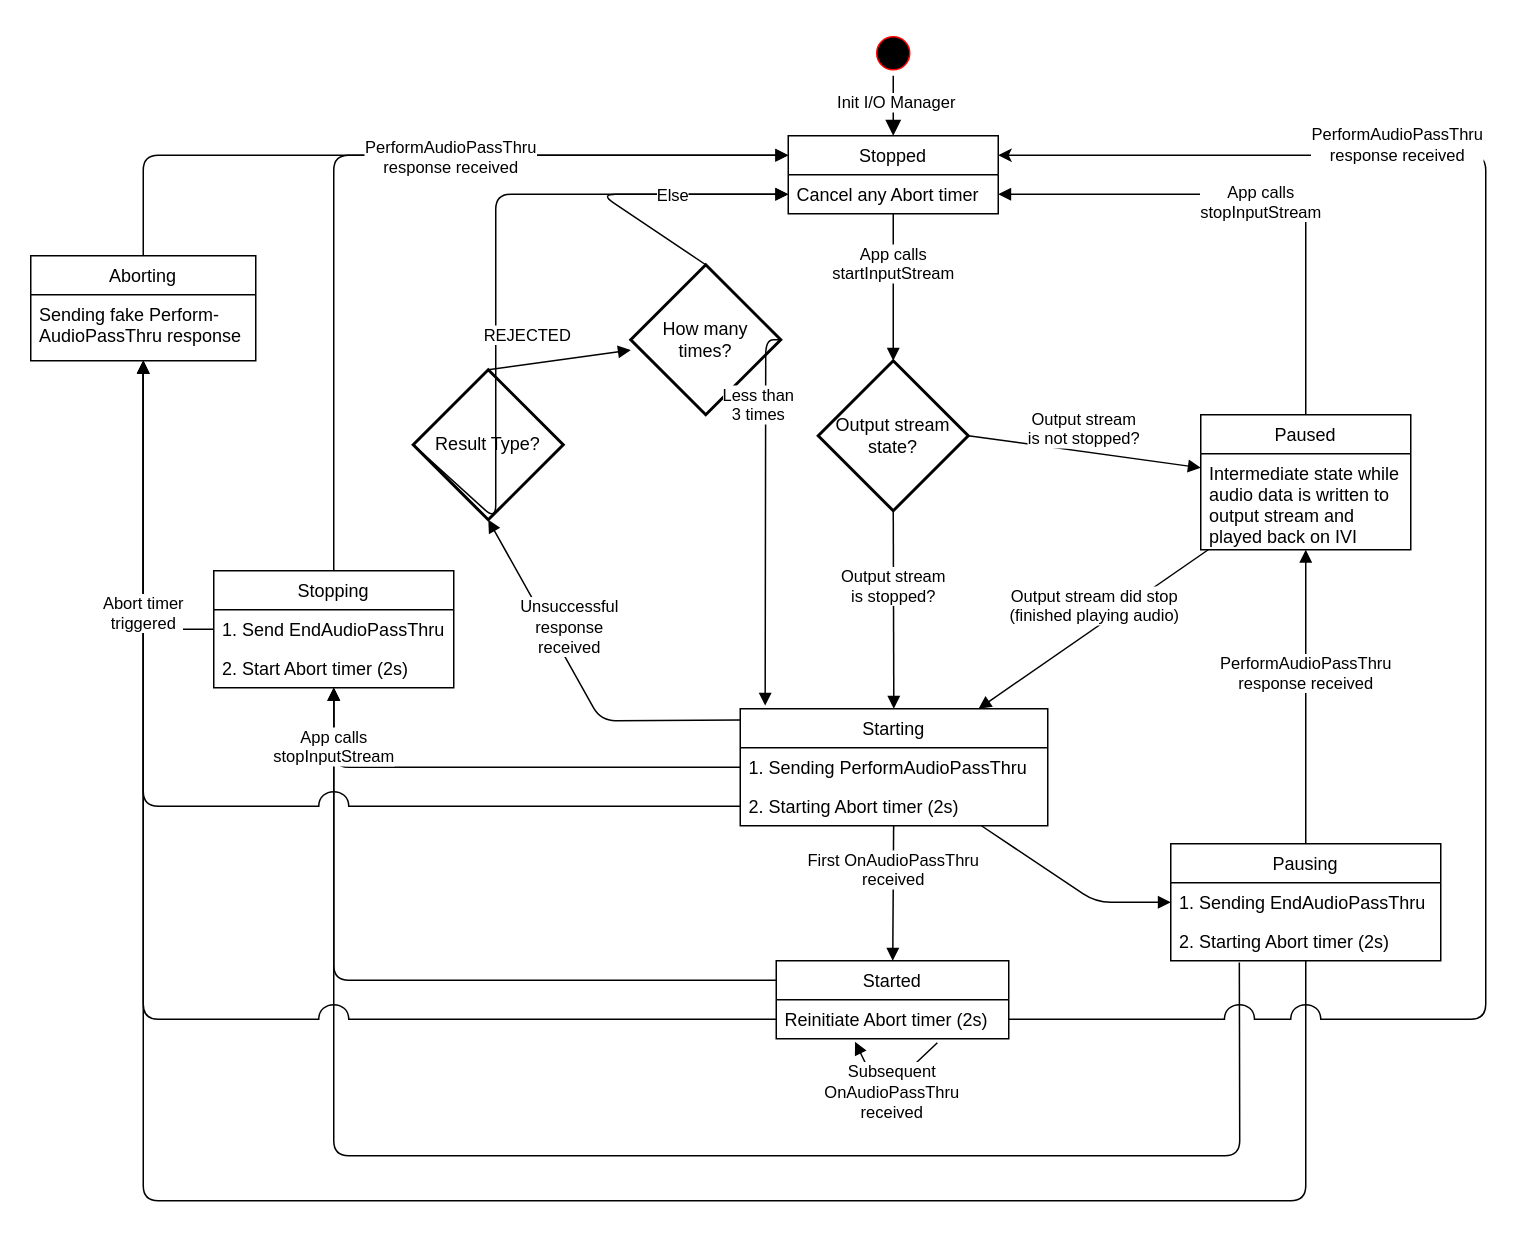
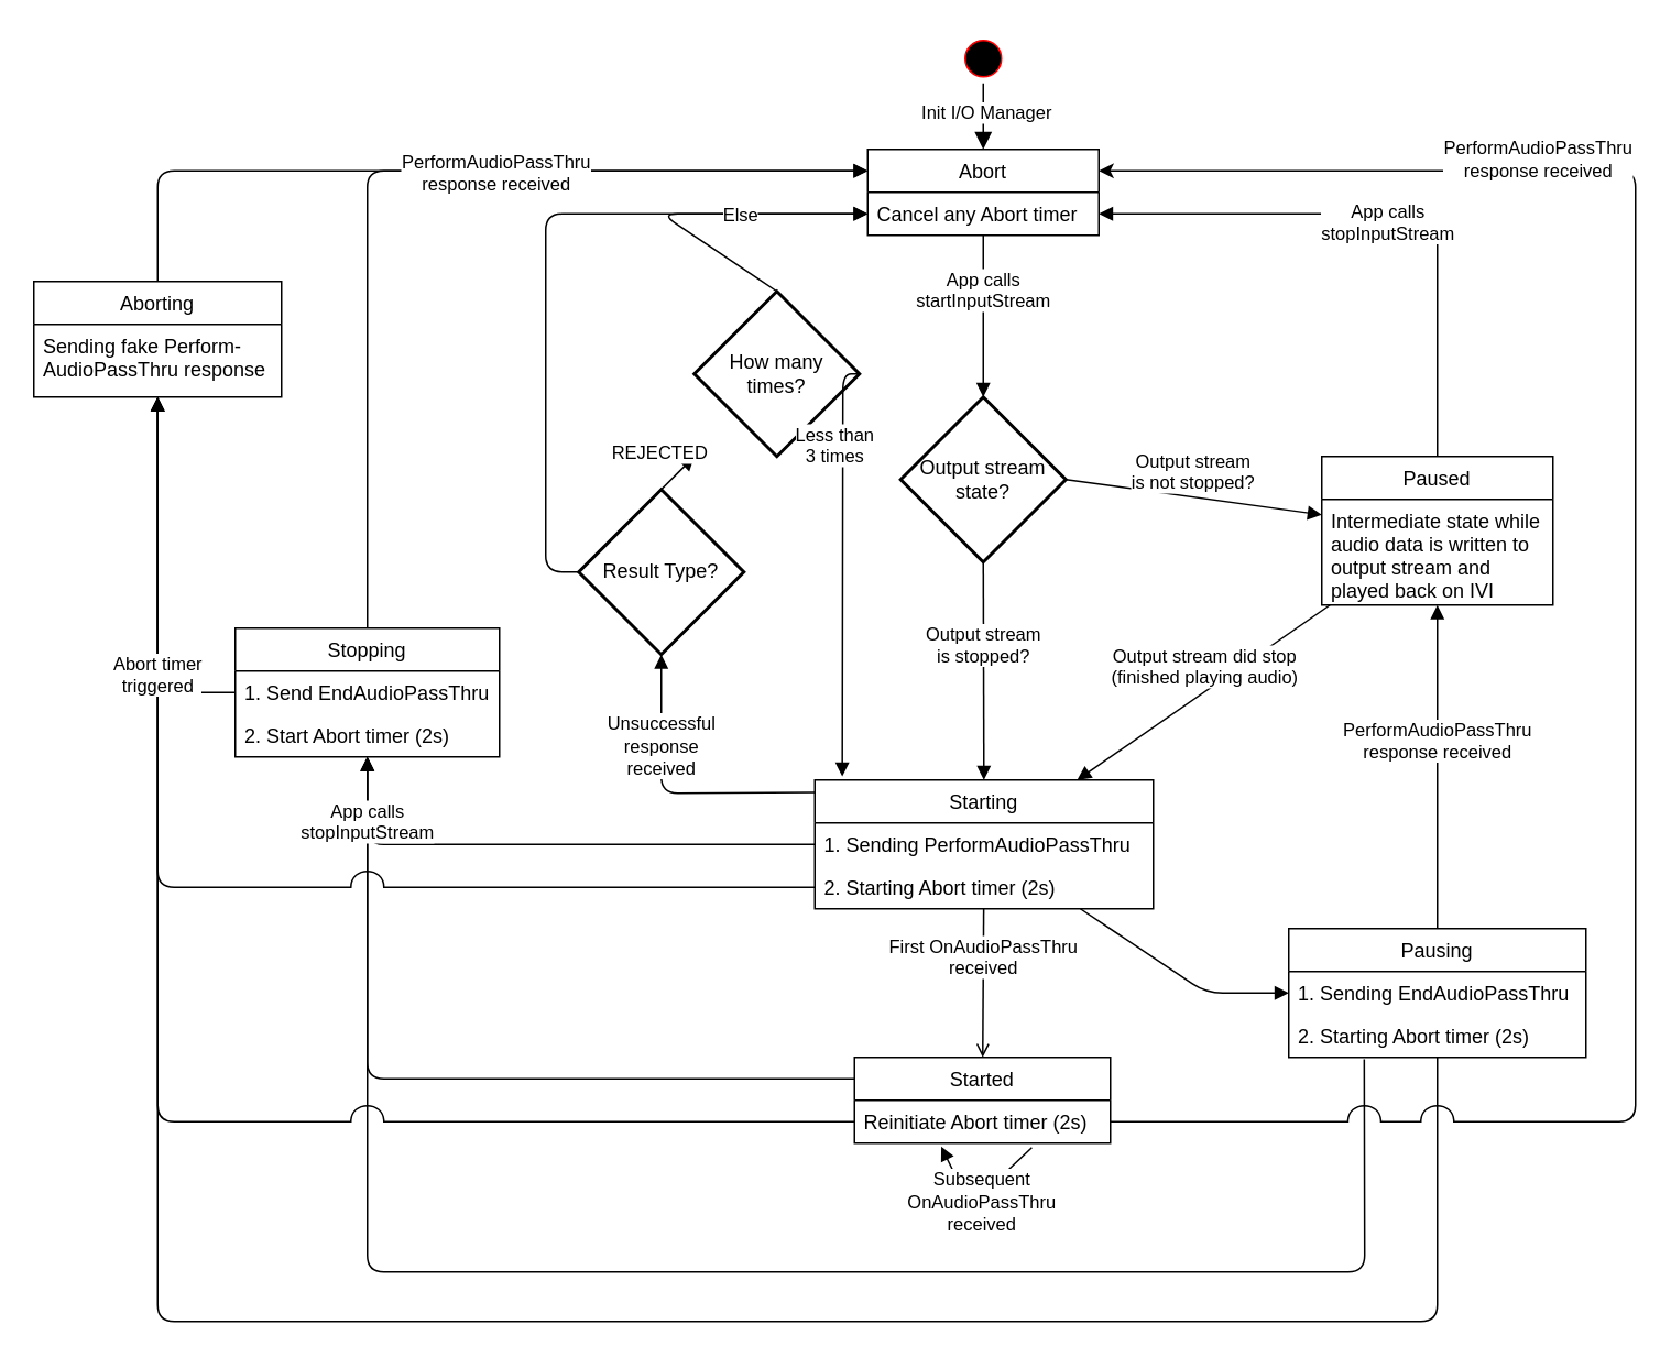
  <mxCell id="0" />
  <mxCell id="1" parent="0" />
  <mxCell id="2" value="" style="ellipse;html=1;shape=startState;fillColor=#000000;strokeColor=#ff0000;" parent="1" vertex="1"><mxGeometry x="580" y="20" width="30" height="30" as="geometry" /></mxCell>
  <mxCell id="3" value="" style="edgeStyle=orthogonalEdgeStyle;html=1;verticalAlign=bottom;endArrow=block;endSize=8;entryX=0.5;entryY=0;entryDx=0;entryDy=0;endFill=1;" parent="1" source="2" target="5" edge="1"><mxGeometry relative="1" as="geometry"><mxPoint x="595" y="110" as="targetPoint" /></mxGeometry></mxCell>
  <mxCell id="4" value="Init I/O Manager" style="edgeLabel;html=1;align=center;verticalAlign=middle;resizable=0;points=[];" parent="3" vertex="1" connectable="0"><mxGeometry x="-0.129" y="1" relative="1" as="geometry"><mxPoint as="offset" /></mxGeometry></mxCell>
- <mxCell id="5" value="Stopped" style="swimlane;fontStyle=0;childLayout=stackLayout;horizontal=1;startSize=26;fillColor=none;horizontalStack=0;resizeParent=1;resizeParentMax=0;resizeLast=0;collapsible=1;marginBottom=0;" parent="1" vertex="1"><mxGeometry x="525" y="90" width="140" height="52" as="geometry" /></mxCell>
+ <mxCell id="5" value="Abort" style="swimlane;fontStyle=0;childLayout=stackLayout;horizontal=1;startSize=26;fillColor=none;horizontalStack=0;resizeParent=1;resizeParentMax=0;resizeLast=0;collapsible=1;marginBottom=0;" parent="1" vertex="1"><mxGeometry x="525" y="90" width="140" height="52" as="geometry" /></mxCell>
  <mxCell id="6" value="Cancel any Abort timer" style="text;strokeColor=none;fillColor=none;align=left;verticalAlign=top;spacingLeft=4;spacingRight=4;overflow=hidden;rotatable=0;points=[[0,0.5],[1,0.5]];portConstraint=eastwest;" parent="5" vertex="1"><mxGeometry y="26" width="140" height="26" as="geometry" /></mxCell>
  <mxCell id="7" value="App calls&lt;br&gt;startInputStream" style="html=1;verticalAlign=bottom;endArrow=block;exitX=0.5;exitY=1;exitDx=0;exitDy=0;entryX=0.5;entryY=0;entryDx=0;entryDy=0;entryPerimeter=0;" parent="1" source="5" target="8" edge="1"><mxGeometry width="80" relative="1" as="geometry"><mxPoint x="640" y="300" as="sourcePoint" /><mxPoint x="720" y="190" as="targetPoint" /></mxGeometry></mxCell>
  <mxCell id="8" value="Output stream&lt;br&gt;state?" style="strokeWidth=2;html=1;shape=mxgraph.flowchart.decision;whiteSpace=wrap;" parent="1" vertex="1"><mxGeometry x="545" y="240" width="100" height="100" as="geometry" /></mxCell>
  <mxCell id="9" value="Starting" style="swimlane;fontStyle=0;childLayout=stackLayout;horizontal=1;startSize=26;fillColor=none;horizontalStack=0;resizeParent=1;resizeParentMax=0;resizeLast=0;collapsible=1;marginBottom=0;" parent="1" vertex="1"><mxGeometry x="493" y="472" width="205" height="78" as="geometry" /></mxCell>
  <mxCell id="10" value="1. Sending PerformAudioPassThru" style="text;strokeColor=none;fillColor=none;align=left;verticalAlign=top;spacingLeft=4;spacingRight=4;overflow=hidden;rotatable=0;points=[[0,0.5],[1,0.5]];portConstraint=eastwest;" parent="9" vertex="1"><mxGeometry y="26" width="205" height="26" as="geometry" /></mxCell>
  <mxCell id="11" value="2. Starting Abort timer (2s)" style="text;strokeColor=none;fillColor=none;align=left;verticalAlign=top;spacingLeft=4;spacingRight=4;overflow=hidden;rotatable=0;points=[[0,0.5],[1,0.5]];portConstraint=eastwest;" parent="9" vertex="1"><mxGeometry y="52" width="205" height="26" as="geometry" /></mxCell>
  <mxCell id="12" value="&lt;div&gt;Output stream&lt;/div&gt;&lt;div&gt;is stopped?&lt;br&gt;&lt;/div&gt;" style="html=1;verticalAlign=bottom;endArrow=block;exitX=0.5;exitY=1;exitDx=0;exitDy=0;exitPerimeter=0;" parent="1" source="8" target="9" edge="1"><mxGeometry width="80" relative="1" as="geometry"><mxPoint x="610" y="400" as="sourcePoint" /><mxPoint x="690" y="400" as="targetPoint" /></mxGeometry></mxCell>
  <mxCell id="13" value="&lt;div&gt;Output stream&lt;/div&gt;&lt;div&gt;is not stopped?&lt;br&gt;&lt;/div&gt;" style="html=1;verticalAlign=bottom;endArrow=block;exitX=1;exitY=0.5;exitDx=0;exitDy=0;exitPerimeter=0;" parent="1" source="8" target="26" edge="1"><mxGeometry width="80" relative="1" as="geometry"><mxPoint x="670" y="310" as="sourcePoint" /><mxPoint x="750" y="310" as="targetPoint" /></mxGeometry></mxCell>
  <mxCell id="14" value="&lt;div&gt;Output stream did stop&lt;/div&gt;(finished playing audio)" style="html=1;verticalAlign=bottom;endArrow=block;" parent="1" source="26" target="9" edge="1"><mxGeometry width="80" relative="1" as="geometry"><mxPoint x="760" y="430" as="sourcePoint" /><mxPoint x="840" y="430" as="targetPoint" /></mxGeometry></mxCell>
  <mxCell id="15" value="&lt;div&gt;App calls&lt;/div&gt;&lt;div&gt;stopInputStream&lt;br&gt;&lt;/div&gt;" style="html=1;verticalAlign=bottom;endArrow=block;entryX=1;entryY=0.5;entryDx=0;entryDy=0;" parent="1" source="26" target="6" edge="1"><mxGeometry x="-0.284" y="30" width="80" relative="1" as="geometry"><mxPoint x="740" y="270" as="sourcePoint" /><mxPoint x="820" y="270" as="targetPoint" /><Array as="points"><mxPoint x="870" y="129" /></Array><mxPoint as="offset" /></mxGeometry></mxCell>
  <mxCell id="16" value="" style="html=1;verticalAlign=bottom;endArrow=block;entryX=0;entryY=0.25;entryDx=0;entryDy=0;" parent="1" source="44" target="5" edge="1"><mxGeometry width="80" relative="1" as="geometry"><mxPoint x="380" y="150" as="sourcePoint" /><mxPoint x="460" y="150" as="targetPoint" /><Array as="points"><mxPoint x="95" y="103" /></Array></mxGeometry></mxCell>
  <mxCell id="17" value="Started" style="swimlane;fontStyle=0;childLayout=stackLayout;horizontal=1;startSize=26;fillColor=none;horizontalStack=0;resizeParent=1;resizeParentMax=0;resizeLast=0;collapsible=1;marginBottom=0;" parent="1" vertex="1"><mxGeometry x="517" y="640" width="155" height="52" as="geometry" /></mxCell>
  <mxCell id="18" value="Reinitiate Abort timer (2s)" style="text;strokeColor=none;fillColor=none;align=left;verticalAlign=top;spacingLeft=4;spacingRight=4;overflow=hidden;rotatable=0;points=[[0,0.5],[1,0.5]];portConstraint=eastwest;" parent="17" vertex="1"><mxGeometry y="26" width="155" height="26" as="geometry" /></mxCell>
  <mxCell id="19" value="&lt;div&gt;Subsequent&lt;br&gt;&lt;/div&gt;&lt;div&gt;OnAudioPassThru&lt;/div&gt;&lt;div&gt;received&lt;br&gt;&lt;/div&gt;" style="html=1;verticalAlign=bottom;endArrow=block;exitX=0.693;exitY=1.103;exitDx=0;exitDy=0;exitPerimeter=0;entryX=0.339;entryY=1.077;entryDx=0;entryDy=0;entryPerimeter=0;" parent="17" source="18" target="18" edge="1"><mxGeometry x="0.125" y="21" width="80" relative="1" as="geometry"><mxPoint x="215" y="30" as="sourcePoint" /><mxPoint x="295" y="30" as="targetPoint" /><Array as="points"><mxPoint x="70" y="90" /></Array><mxPoint x="26" y="10" as="offset" /></mxGeometry></mxCell>
- <mxCell id="20" value="&lt;div&gt;First OnAudioPassThru&lt;/div&gt;&lt;div&gt;received&lt;br&gt;&lt;/div&gt;" style="html=1;verticalAlign=bottom;endArrow=block;" parent="1" source="9" target="17" edge="1"><mxGeometry width="80" relative="1" as="geometry"><mxPoint x="500" y="620" as="sourcePoint" /><mxPoint x="580" y="620" as="targetPoint" /></mxGeometry></mxCell>
+ <mxCell id="20" value="&lt;div&gt;First OnAudioPassThru&lt;/div&gt;&lt;div&gt;received&lt;br&gt;&lt;/div&gt;" style="html=1;verticalAlign=bottom;endArrow=open;" parent="1" source="9" target="17" edge="1"><mxGeometry width="80" relative="1" as="geometry"><mxPoint x="500" y="620" as="sourcePoint" /><mxPoint x="580" y="620" as="targetPoint" /></mxGeometry></mxCell>
  <mxCell id="21" value="Pausing" style="swimlane;fontStyle=0;childLayout=stackLayout;horizontal=1;startSize=26;fillColor=none;horizontalStack=0;resizeParent=1;resizeParentMax=0;resizeLast=0;collapsible=1;marginBottom=0;" parent="1" vertex="1"><mxGeometry x="780" y="562" width="180" height="78" as="geometry" /></mxCell>
  <mxCell id="22" value="1. Sending EndAudioPassThru" style="text;strokeColor=none;fillColor=none;align=left;verticalAlign=top;spacingLeft=4;spacingRight=4;overflow=hidden;rotatable=0;points=[[0,0.5],[1,0.5]];portConstraint=eastwest;" parent="21" vertex="1"><mxGeometry y="26" width="180" height="26" as="geometry" /></mxCell>
  <mxCell id="23" value="2. Starting Abort timer (2s)" style="text;strokeColor=none;fillColor=none;align=left;verticalAlign=top;spacingLeft=4;spacingRight=4;overflow=hidden;rotatable=0;points=[[0,0.5],[1,0.5]];portConstraint=eastwest;" parent="21" vertex="1"><mxGeometry y="52" width="180" height="26" as="geometry" /></mxCell>
  <mxCell id="24" value="" style="html=1;verticalAlign=bottom;endArrow=block;" parent="1" source="9" target="21" edge="1"><mxGeometry width="80" relative="1" as="geometry"><mxPoint x="810" y="730" as="sourcePoint" /><mxPoint x="890" y="730" as="targetPoint" /><Array as="points"><mxPoint x="730" y="601" /></Array></mxGeometry></mxCell>
  <mxCell id="25" value="&lt;div&gt;PerformAudioPassThru&lt;/div&gt;&lt;div&gt;response received&lt;br&gt;&lt;/div&gt;" style="html=1;verticalAlign=bottom;endArrow=block;" parent="1" source="21" target="26" edge="1"><mxGeometry width="80" relative="1" as="geometry"><mxPoint x="380" y="192.75" as="sourcePoint" /><mxPoint x="535" y="146.767" as="targetPoint" /></mxGeometry></mxCell>
  <mxCell id="26" value="Paused" style="swimlane;fontStyle=0;childLayout=stackLayout;horizontal=1;startSize=26;fillColor=none;horizontalStack=0;resizeParent=1;resizeParentMax=0;resizeLast=0;collapsible=1;marginBottom=0;" parent="1" vertex="1"><mxGeometry x="800" y="276" width="140" height="90" as="geometry"><mxRectangle x="630" y="280" width="70" height="26" as="alternateBounds" /></mxGeometry></mxCell>
  <mxCell id="27" value="Intermediate state while&#10;audio data is written to&#10;output stream and&#10;played back on IVI&#10;" style="text;strokeColor=none;fillColor=none;align=left;verticalAlign=top;spacingLeft=4;spacingRight=4;overflow=hidden;rotatable=0;points=[[0,0.5],[1,0.5]];portConstraint=eastwest;" parent="26" vertex="1"><mxGeometry y="26" width="140" height="64" as="geometry" /></mxCell>
  <mxCell id="28" value="" style="html=1;verticalAlign=bottom;endArrow=block;" parent="1" source="21" target="44" edge="1"><mxGeometry x="-0.003" y="-9" width="80" relative="1" as="geometry"><mxPoint x="503" y="521" as="sourcePoint" /><mxPoint x="305" y="250" as="targetPoint" /><Array as="points"><mxPoint x="870" y="800" /><mxPoint x="95" y="800" /></Array><mxPoint as="offset" /></mxGeometry></mxCell>
  <mxCell id="29" value="" style="html=1;verticalAlign=bottom;endArrow=block;exitX=0;exitY=0.25;exitDx=0;exitDy=0;" parent="1" source="17" target="48" edge="1"><mxGeometry x="0.076" y="-30" width="80" relative="1" as="geometry"><mxPoint x="503" y="501.5" as="sourcePoint" /><mxPoint x="400" y="428" as="targetPoint" /><Array as="points"><mxPoint x="222" y="653" /></Array><mxPoint as="offset" /></mxGeometry></mxCell>
  <mxCell id="30" value="" style="html=1;verticalAlign=bottom;endArrow=block;exitX=0.254;exitY=1.044;exitDx=0;exitDy=0;exitPerimeter=0;" parent="1" source="23" target="48" edge="1"><mxGeometry x="0.076" y="-30" width="80" relative="1" as="geometry"><mxPoint x="535" y="663" as="sourcePoint" /><mxPoint x="399.68" y="430.21" as="targetPoint" /><Array as="points"><mxPoint x="826" y="770" /><mxPoint x="222" y="770" /></Array><mxPoint as="offset" /></mxGeometry></mxCell>
  <mxCell id="31" value="&lt;div&gt;App calls&lt;/div&gt;&lt;div&gt;stopInputStream&lt;br&gt;&lt;/div&gt;" style="html=1;verticalAlign=bottom;endArrow=block;exitX=0;exitY=0.5;exitDx=0;exitDy=0;" parent="1" source="10" target="48" edge="1"><mxGeometry x="0.777" y="19" width="80" relative="1" as="geometry"><mxPoint x="350" y="590" as="sourcePoint" /><mxPoint x="390" y="418" as="targetPoint" /><Array as="points"><mxPoint x="222" y="511" /></Array><mxPoint x="19" y="19" as="offset" /></mxGeometry></mxCell>
  <mxCell id="32" value="" style="html=1;verticalAlign=bottom;endArrow=block;" parent="1" source="46" target="44" edge="1"><mxGeometry width="80" relative="1" as="geometry"><mxPoint x="230" y="260" as="sourcePoint" /><mxPoint x="310" y="260" as="targetPoint" /><Array as="points"><mxPoint x="95" y="419" /></Array></mxGeometry></mxCell>
  <mxCell id="33" value="" style="html=1;verticalAlign=bottom;endArrow=block;exitX=0;exitY=0.5;exitDx=0;exitDy=0;jumpStyle=arc;jumpSize=20;" parent="1" source="11" target="44" edge="1"><mxGeometry x="-0.003" y="-9" width="80" relative="1" as="geometry"><mxPoint x="300" y="430" as="sourcePoint" /><mxPoint x="380" y="430" as="targetPoint" /><Array as="points"><mxPoint x="95" y="537" /></Array><mxPoint as="offset" /></mxGeometry></mxCell>
  <mxCell id="34" value="&lt;div&gt;Abort timer&lt;/div&gt;&lt;div&gt;triggered&lt;br&gt;&lt;/div&gt;" style="html=1;verticalAlign=bottom;endArrow=block;jumpStyle=arc;jumpSize=20;exitX=0;exitY=0.5;exitDx=0;exitDy=0;" parent="1" source="18" target="44" edge="1"><mxGeometry x="0.573" width="80" relative="1" as="geometry"><mxPoint x="493.001" y="662" as="sourcePoint" /><mxPoint x="265.171" y="430" as="targetPoint" /><mxPoint as="offset" /><Array as="points"><mxPoint x="95" y="679" /></Array></mxGeometry></mxCell>
  <mxCell id="35" value="&lt;div&gt;PerformAudioPassThru&lt;/div&gt;&lt;div&gt;response received&lt;br&gt;&lt;/div&gt;" style="html=1;verticalAlign=bottom;endArrow=block;entryX=0;entryY=0.25;entryDx=0;entryDy=0;" parent="1" source="46" target="5" edge="1"><mxGeometry x="0.224" y="-17" width="80" relative="1" as="geometry"><mxPoint x="253.034" y="180" as="sourcePoint" /><mxPoint x="535" y="126" as="targetPoint" /><Array as="points"><mxPoint x="222" y="103" /></Array><mxPoint as="offset" /></mxGeometry></mxCell>
  <mxCell id="36" value="&lt;div&gt;Unsuccessful &lt;br&gt;&lt;/div&gt;&lt;div&gt;response&lt;/div&gt;&lt;div&gt;received&lt;br&gt;&lt;/div&gt;" style="html=1;verticalAlign=bottom;endArrow=block;exitX=0;exitY=0.097;exitDx=0;exitDy=0;entryX=0.5;entryY=1;entryDx=0;entryDy=0;entryPerimeter=0;exitPerimeter=0;" parent="1" source="9" target="37" edge="1"><mxGeometry x="0.101" y="-2" width="80" relative="1" as="geometry"><mxPoint x="440" y="620" as="sourcePoint" /><mxPoint x="490" y="380" as="targetPoint" /><Array as="points"><mxPoint x="400" y="480" /></Array><mxPoint x="-2" y="-2" as="offset" /></mxGeometry></mxCell>
- <mxCell id="37" value="Result Type?" style="strokeWidth=2;html=1;shape=mxgraph.flowchart.decision;whiteSpace=wrap;" parent="1" vertex="1"><mxGeometry x="275" y="246" width="100" height="100" as="geometry" /></mxCell>
+ <mxCell id="37" value="Result Type?" style="strokeWidth=2;html=1;shape=mxgraph.flowchart.decision;whiteSpace=wrap;" parent="1" vertex="1"><mxGeometry x="350" y="296" width="100" height="100" as="geometry" /></mxCell>
  <mxCell id="38" value="&lt;div&gt;How many &lt;br&gt;&lt;/div&gt;&lt;div&gt;times?&lt;/div&gt;" style="strokeWidth=2;html=1;shape=mxgraph.flowchart.decision;whiteSpace=wrap;" parent="1" vertex="1"><mxGeometry x="420" y="176" width="100" height="100" as="geometry" /></mxCell>
  <mxCell id="39" value="" style="html=1;verticalAlign=bottom;endArrow=block;exitX=0;exitY=0.5;exitDx=0;exitDy=0;exitPerimeter=0;entryX=0;entryY=0.5;entryDx=0;entryDy=0;" parent="1" source="37" target="6" edge="1"><mxGeometry width="80" relative="1" as="geometry"><mxPoint x="-220" y="670" as="sourcePoint" /><mxPoint x="-140" y="670" as="targetPoint" /><Array as="points"><mxPoint x="330" y="346" /><mxPoint x="330" y="129" /></Array></mxGeometry></mxCell>
  <mxCell id="40" value="REJECTED" style="html=1;verticalAlign=bottom;endArrow=block;exitX=0.5;exitY=0;exitDx=0;exitDy=0;exitPerimeter=0;" parent="1" source="37" target="38" edge="1"><mxGeometry x="-0.407" y="10" width="80" relative="1" as="geometry"><mxPoint x="260" y="290" as="sourcePoint" /><mxPoint x="340" y="290" as="targetPoint" /><mxPoint as="offset" /></mxGeometry></mxCell>
  <mxCell id="41" value="" style="html=1;verticalAlign=bottom;endArrow=block;exitX=0.5;exitY=0;exitDx=0;exitDy=0;exitPerimeter=0;entryX=0;entryY=0.75;entryDx=0;entryDy=0;" parent="1" source="38" target="5" edge="1"><mxGeometry x="0.058" y="-13" width="80" relative="1" as="geometry"><mxPoint x="260" y="300" as="sourcePoint" /><mxPoint x="340" y="300" as="targetPoint" /><Array as="points"><mxPoint x="400" y="129" /></Array><mxPoint as="offset" /></mxGeometry></mxCell>
  <mxCell id="42" value="Else" style="edgeLabel;html=1;align=center;verticalAlign=middle;resizable=0;points=[];" parent="41" vertex="1" connectable="0"><mxGeometry x="0.326" y="4" relative="1" as="geometry"><mxPoint x="-7" y="4" as="offset" /></mxGeometry></mxCell>
  <mxCell id="43" value="&lt;div&gt;Less than&lt;/div&gt;&lt;div&gt;3 times&lt;br&gt;&lt;/div&gt;" style="html=1;verticalAlign=bottom;endArrow=block;exitX=1;exitY=0.5;exitDx=0;exitDy=0;exitPerimeter=0;entryX=0.081;entryY=-0.027;entryDx=0;entryDy=0;entryPerimeter=0;" parent="1" source="38" target="9" edge="1"><mxGeometry x="-0.458" y="-5" width="80" relative="1" as="geometry"><mxPoint x="360" y="202" as="sourcePoint" /><mxPoint x="121.48" y="390" as="targetPoint" /><Array as="points"><mxPoint x="510" y="226" /></Array><mxPoint as="offset" /></mxGeometry></mxCell>
  <mxCell id="44" value="Aborting" style="swimlane;fontStyle=0;childLayout=stackLayout;horizontal=1;startSize=26;fillColor=none;horizontalStack=0;resizeParent=1;resizeParentMax=0;resizeLast=0;collapsible=1;marginBottom=0;" parent="1" vertex="1"><mxGeometry x="20" y="170" width="150" height="70" as="geometry" /></mxCell>
  <mxCell id="45" value="Sending fake Perform-&#10;AudioPassThru response" style="text;strokeColor=none;fillColor=none;align=left;verticalAlign=top;spacingLeft=4;spacingRight=4;overflow=hidden;rotatable=0;points=[[0,0.5],[1,0.5]];portConstraint=eastwest;" parent="44" vertex="1"><mxGeometry y="26" width="150" height="44" as="geometry" /></mxCell>
  <mxCell id="46" value="Stopping" style="swimlane;fontStyle=0;childLayout=stackLayout;horizontal=1;startSize=26;fillColor=none;horizontalStack=0;resizeParent=1;resizeParentMax=0;resizeLast=0;collapsible=1;marginBottom=0;" parent="1" vertex="1"><mxGeometry x="142" y="380" width="160" height="78" as="geometry" /></mxCell>
  <mxCell id="47" value="1. Send EndAudioPassThru" style="text;strokeColor=none;fillColor=none;align=left;verticalAlign=top;spacingLeft=4;spacingRight=4;overflow=hidden;rotatable=0;points=[[0,0.5],[1,0.5]];portConstraint=eastwest;" parent="46" vertex="1"><mxGeometry y="26" width="160" height="26" as="geometry" /></mxCell>
  <mxCell id="48" value="2. Start Abort timer (2s)" style="text;strokeColor=none;fillColor=none;align=left;verticalAlign=top;spacingLeft=4;spacingRight=4;overflow=hidden;rotatable=0;points=[[0,0.5],[1,0.5]];portConstraint=eastwest;" parent="46" vertex="1"><mxGeometry y="52" width="160" height="26" as="geometry" /></mxCell>
  <mxCell id="49" value="" style="endArrow=classic;html=1;exitX=1;exitY=0.75;exitDx=0;exitDy=0;entryX=1;entryY=0.25;entryDx=0;entryDy=0;jumpStyle=arc;jumpSize=20;" parent="1" source="17" target="5" edge="1"><mxGeometry width="50" height="50" relative="1" as="geometry"><mxPoint x="390" y="630" as="sourcePoint" /><mxPoint x="440" y="580" as="targetPoint" /><Array as="points"><mxPoint x="990" y="679" /><mxPoint x="990" y="103" /></Array></mxGeometry></mxCell>
  <mxCell id="50" value="&lt;div&gt;PerformAudioPassThru&lt;/div&gt;&lt;div&gt;response received&lt;br&gt;&lt;/div&gt;" style="edgeLabel;html=1;align=center;verticalAlign=middle;resizable=0;points=[];" parent="49" vertex="1" connectable="0"><mxGeometry x="-0.42" y="-1" relative="1" as="geometry"><mxPoint x="-61" y="-548" as="offset" /></mxGeometry></mxCell>
